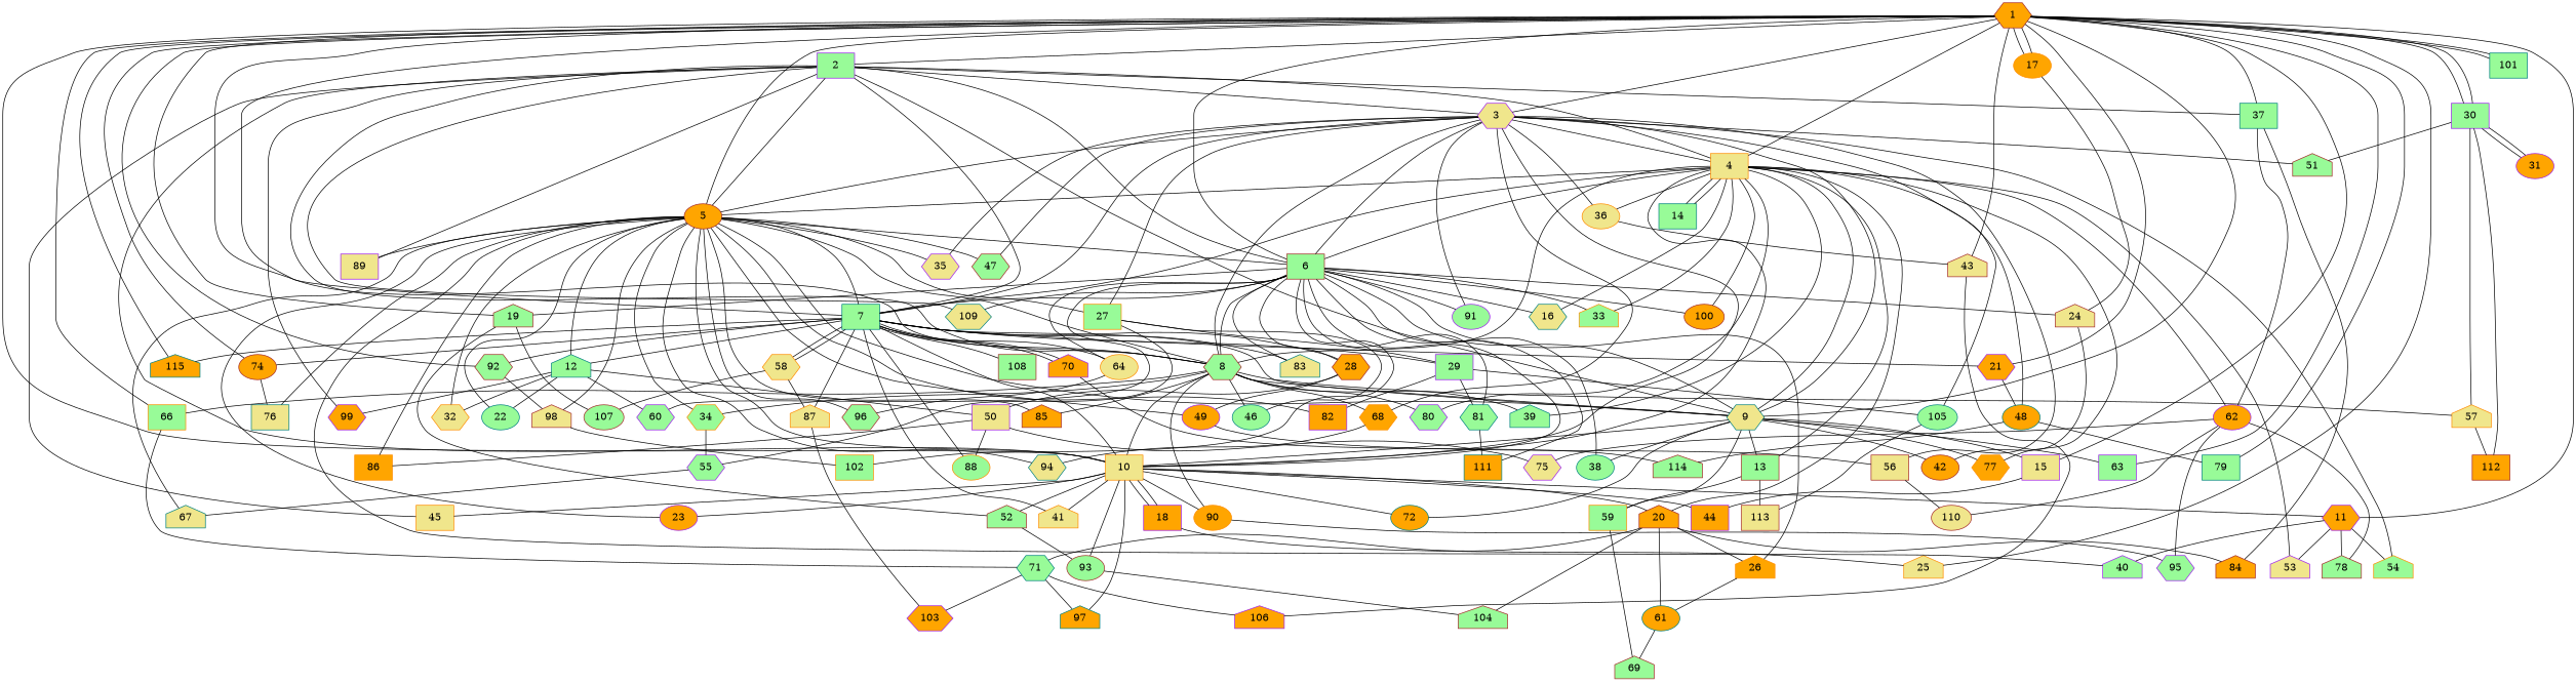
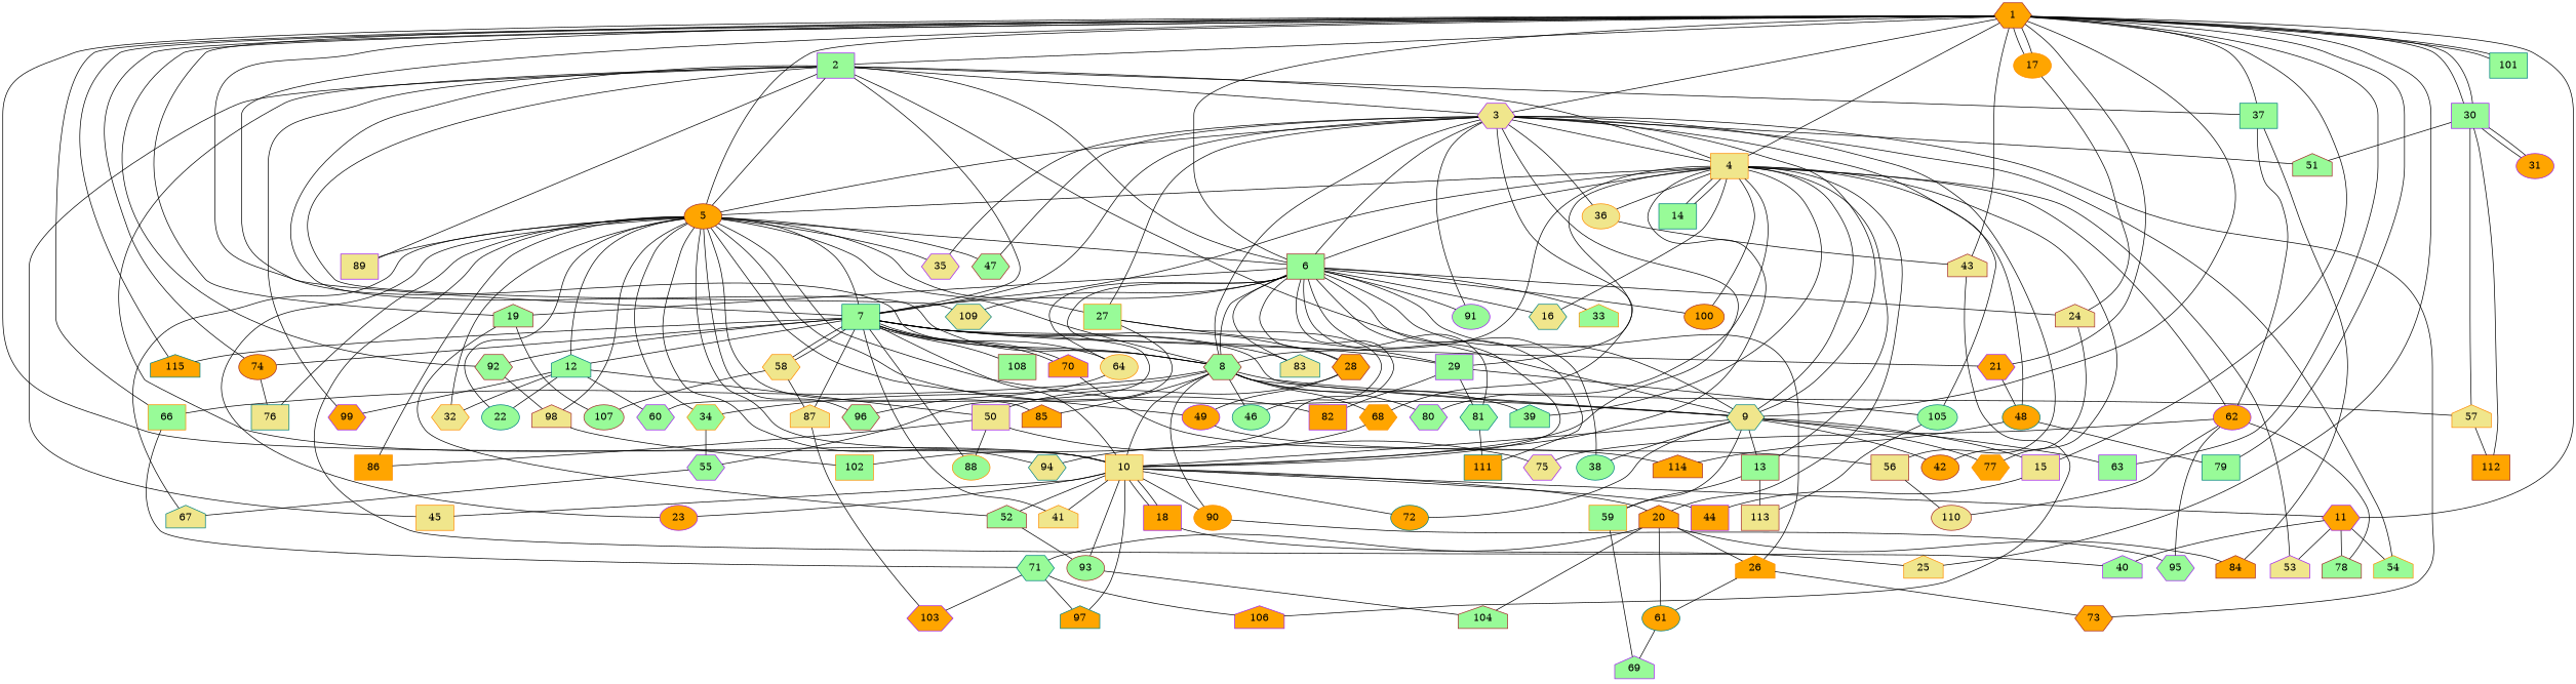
  graph {
    node [color=brown fillcolor=palegreen shape=box style=filled]
    1 [fillcolor=orange shape=hexagon]
    2 [color=purple]
    3 [color=purple fillcolor=khaki shape=hexagon]
    4 [color=darkorange fillcolor=khaki]
    5 [fillcolor=orange shape=ellipse]
    6
    7 [color=teal]
    8 [shape=hexagon]
    9 [color=teal fillcolor=khaki shape=hexagon]
    10 [color=darkorange fillcolor=khaki]
    11 [color=purple fillcolor=orange shape=hexagon]
    15 [color=purple fillcolor=khaki]
    17 [color=darkorange fillcolor=orange shape=ellipse]
    19 [shape=house]
    21 [color=purple fillcolor=orange shape=hexagon]
    25 [color=darkorange fillcolor=khaki shape=house]
    30 [color=purple]
    37 [color=teal]
    43 [fillcolor=khaki shape=house]
    63 [color=purple]
    66 [color=darkorange]
    74 [fillcolor=orange shape=ellipse]
    79 [color=teal]
    92 [shape=hexagon]
    101 [color=teal]
    115 [color=teal fillcolor=orange shape=house]
    45 [color=darkorange fillcolor=khaki]
    89 [color=purple fillcolor=khaki]
    99 [color=purple fillcolor=orange shape=hexagon]
    109 [color=teal fillcolor=khaki shape=hexagon]
    27 [color=darkorange]
    35 [color=purple fillcolor=khaki shape=hexagon]
    36 [color=darkorange fillcolor=khaki shape=ellipse]
    47 [shape=hexagon]
    51 [shape=house]
    54 [color=darkorange shape=house]
    56 [fillcolor=khaki]
    68 [color=darkorange fillcolor=orange shape=hexagon]
+   73 [fillcolor=orange shape=hexagon]
    91 [color=purple shape=ellipse]
    105 [color=teal shape=ellipse]
    13
    14 [color=teal]
    16 [color=teal fillcolor=khaki shape=hexagon]
    20 [fillcolor=orange shape=house]
    33 [color=darkorange shape=house]
    39 [color=teal shape=house]
    48 [color=teal fillcolor=orange shape=ellipse]
    53 [color=purple fillcolor=khaki shape=house]
    62 [color=purple fillcolor=orange shape=ellipse]
    77 [color=darkorange fillcolor=orange shape=hexagon]
    80 [color=purple shape=hexagon]
    100 [fillcolor=orange shape=ellipse]
    12 [color=teal shape=house]
    22 [color=teal shape=ellipse]
    23 [color=purple fillcolor=orange shape=ellipse]
    32 [color=darkorange fillcolor=khaki shape=hexagon]
    34 [color=darkorange shape=hexagon]
    40 [color=purple shape=house]
    49 [color=purple fillcolor=orange shape=ellipse]
    67 [color=teal fillcolor=khaki shape=house]
    76 [color=teal fillcolor=khaki]
    82 [color=purple fillcolor=orange]
    85 [fillcolor=orange shape=house]
    86 [color=darkorange fillcolor=orange]
    94 [color=teal fillcolor=khaki shape=hexagon]
    96 [shape=hexagon]
    98 [fillcolor=khaki shape=house]
    24 [fillcolor=khaki shape=house]
    26 [color=darkorange fillcolor=orange shape=house]
    28 [fillcolor=orange shape=hexagon]
    38 [color=teal shape=ellipse]
    60 [color=purple shape=hexagon]
    64 [color=darkorange fillcolor=khaki shape=ellipse]
    81 [color=teal shape=hexagon]
    83 [color=teal fillcolor=khaki shape=house]
    102 [color=darkorange]
    111 [color=teal fillcolor=orange]
    29 [color=purple]
    41 [color=darkorange fillcolor=khaki shape=house]
    58 [color=darkorange fillcolor=khaki shape=hexagon]
    70 [color=purple fillcolor=orange shape=house]
    87 [color=darkorange fillcolor=khaki shape=house]
    88 [color=darkorange shape=ellipse]
    108
    46 [color=teal shape=ellipse]
    57 [color=darkorange fillcolor=khaki shape=house]
    90 [color=darkorange fillcolor=orange shape=ellipse]
    42 [fillcolor=orange shape=ellipse]
    59 [color=darkorange]
    72 [color=teal fillcolor=orange shape=ellipse]
    18 [color=purple fillcolor=orange]
    44 [color=purple fillcolor=orange]
    52 [shape=house]
    93 [shape=ellipse]
    97 [color=teal fillcolor=orange shape=house]
    78 [shape=house]
    107 [shape=ellipse]
    31 [color=purple fillcolor=orange shape=ellipse]
    112 [fillcolor=orange]
    84 [fillcolor=orange shape=house]
    106 [color=purple fillcolor=orange shape=house]
    71 [color=teal shape=hexagon]
    55 [color=purple shape=hexagon]
    110 [fillcolor=khaki shape=ellipse]
    113 [fillcolor=khaki]
    61 [color=teal fillcolor=orange shape=ellipse]
    104 [shape=house]
-   114 [shape=house]
+   114 [fillcolor=orange shape=house]
    75 [color=purple fillcolor=khaki shape=hexagon]
    95 [color=purple shape=hexagon]
    50 [color=purple fillcolor=khaki]
    103 [color=purple fillcolor=orange shape=hexagon]
-   69 [shape=house]
+   69 [color=purple shape=house]
    1 -- 2
    1 -- 3
    1 -- 4
    1 -- 5
    1 -- 6
    1 -- 7
    1 -- 8
    1 -- 9
    1 -- 10
    1 -- 11
    1 -- 15
    1 -- 17
    1 -- 17
    1 -- 19
    1 -- 21
    1 -- 25
    1 -- 30
    1 -- 30
    1 -- 37
    1 -- 43
    1 -- 63
    1 -- 66
    1 -- 74
    1 -- 79
    1 -- 92
    1 -- 101
    1 -- 101
    1 -- 115
    2 -- 3
    2 -- 4
    2 -- 5
    2 -- 6
    2 -- 7
    2 -- 8
    2 -- 9
    2 -- 10
    2 -- 37
    2 -- 45
    2 -- 89
    2 -- 99
    2 -- 109
    3 -- 4
    3 -- 5
    3 -- 6
    3 -- 7
    3 -- 8
    3 -- 9
    3 -- 10
    3 -- 27
    3 -- 35
    3 -- 36
    3 -- 47
    3 -- 51
    3 -- 54
    3 -- 56
    3 -- 68
+   3 -- 73
    3 -- 91
    3 -- 105
    4 -- 5
    4 -- 6
    4 -- 7
    4 -- 8
    4 -- 9
    4 -- 10
    4 -- 36
    4 -- 13
    4 -- 14
    4 -- 14
    4 -- 16
    4 -- 20
-   4 -- 33
+   4 -- 29
    4 -- 39
    4 -- 48
    4 -- 53
    4 -- 62
    4 -- 77
    4 -- 80
    4 -- 100
    5 -- 6
    5 -- 7
    5 -- 8
    5 -- 9
    5 -- 10
    5 -- 89
    5 -- 27
    5 -- 35
    5 -- 47
    5 -- 12
    5 -- 22
    5 -- 23
    5 -- 32
    5 -- 34
    5 -- 40
    5 -- 49
    5 -- 67
    5 -- 76
    5 -- 82
    5 -- 85
    5 -- 86
    5 -- 94
    5 -- 96
    5 -- 98
    6 -- 7
    6 -- 8
    6 -- 9
    6 -- 10
    6 -- 19
    6 -- 109
    6 -- 91
    6 -- 16
    6 -- 33
    6 -- 100
    6 -- 24
    6 -- 26
    6 -- 28
    6 -- 38
    6 -- 60
    6 -- 64
    6 -- 81
    6 -- 83
    6 -- 102
    6 -- 111
    7 -- 8
    7 -- 9
    7 -- 10
    7 -- 21
    7 -- 74
    7 -- 92
    7 -- 115
    7 -- 12
    7 -- 28
    7 -- 64
    7 -- 83
    7 -- 29
    7 -- 41
    7 -- 58
    7 -- 58
    7 -- 70
    7 -- 70
    7 -- 87
    7 -- 88
    7 -- 108
    8 -- 9
    8 -- 10
    8 -- 66
    8 -- 68
    8 -- 39
    8 -- 80
    8 -- 34
    8 -- 85
    8 -- 46
    8 -- 57
    8 -- 90
    9 -- 10
    9 -- 15
    9 -- 63
    9 -- 13
    9 -- 77
    9 -- 38
    9 -- 42
    9 -- 59
    9 -- 72
    10 -- 11
    10 -- 45
    10 -- 20
    10 -- 23
    10 -- 41
    10 -- 90
    10 -- 72
    10 -- 18
    10 -- 18
    10 -- 44
    10 -- 52
    10 -- 93
    10 -- 97
    11 -- 54
    11 -- 53
    11 -- 40
    11 -- 78
    15 -- 44
    17 -- 24
    19 -- 52
    19 -- 107
    21 -- 48
    30 -- 51
    30 -- 57
    30 -- 31
    30 -- 31
    30 -- 112
    37 -- 62
    37 -- 84
    43 -- 106
    66 -- 71
    74 -- 76
    92 -- 98
    27 -- 29
    27 -- 46
    27 -- 55
    36 -- 43
    56 -- 110
    68 -- 94
    105 -- 113
    13 -- 59
    13 -- 113
    20 -- 26
    20 -- 84
    20 -- 71
    20 -- 61
    20 -- 104
    48 -- 79
    48 -- 114
    62 -- 78
    62 -- 110
    62 -- 75
    62 -- 95
    12 -- 99
    12 -- 22
    12 -- 32
    12 -- 60
    12 -- 50
    34 -- 55
    49 -- 56
    98 -- 102
    24 -- 42
+   26 -- 73
    26 -- 61
    28 -- 49
    28 -- 50
    64 -- 96
    81 -- 111
    29 -- 105
    29 -- 82
    29 -- 81
    58 -- 87
    58 -- 107
    70 -- 114
    87 -- 103
    57 -- 112
    90 -- 95
    59 -- 69
    18 -- 25
    52 -- 93
    93 -- 104
    71 -- 97
    71 -- 106
    71 -- 103
    55 -- 67
    61 -- 69
    50 -- 86
    50 -- 88
    50 -- 75
  }
